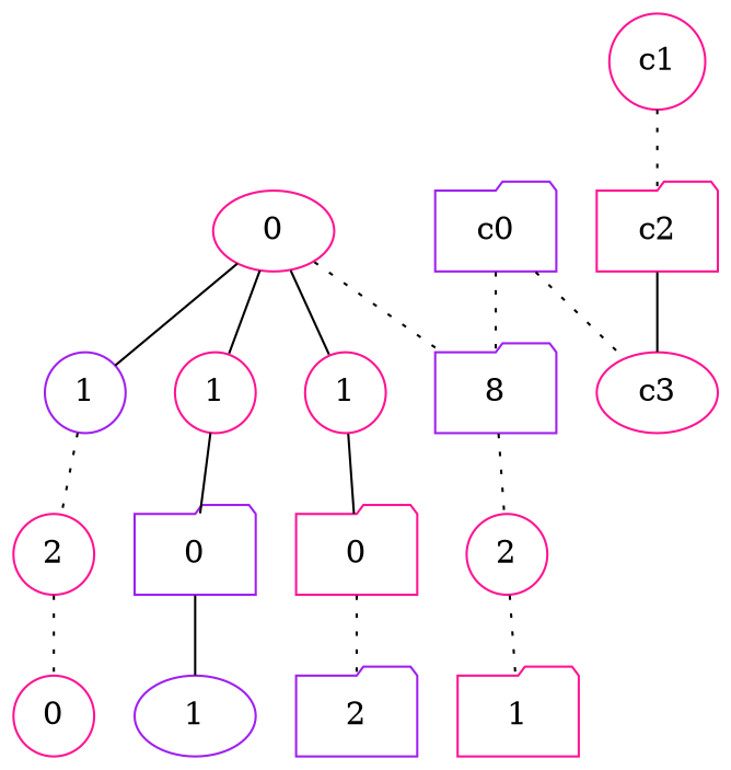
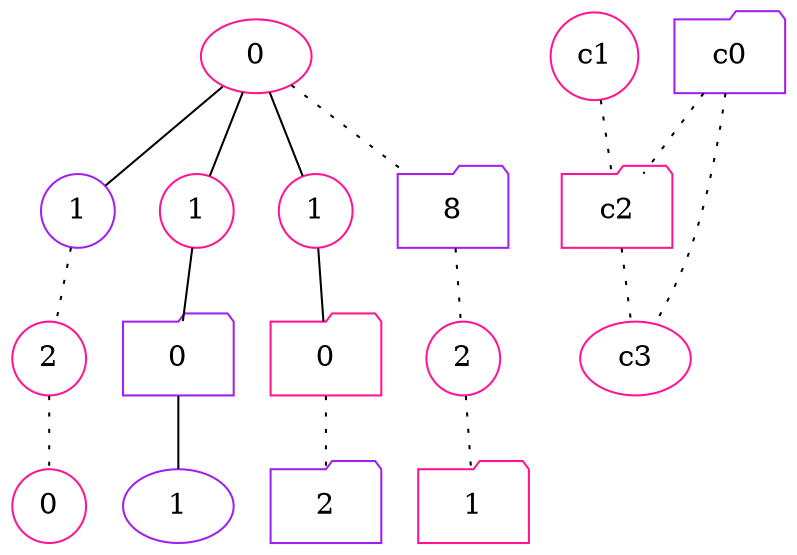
  graph {
    node [color=deeppink shape=circle]
    edge [style=dotted]
    n1 [label=0 shape=ellipse]
    n2 [color=purple label=1]
    n3 [label=1]
    n4 [label=1]
    n5 [color=purple label=8 shape=folder]
    n6 [label=2]
    n7 [color=purple label=0 shape=folder]
    n8 [label=0 shape=folder]
    n9 [label=2]
    n10 [label=0]
    n11 [color=purple label=1 shape=ellipse]
    n12 [color=purple label=2 shape=folder]
    n13 [label=1 shape=folder]
    c0 [color=purple shape=folder]
    c2 [shape=folder]
    c3 [shape=ellipse]
    c1
    n1 -- n2 [style=""]
    n1 -- n3 [style=""]
    n1 -- n4 [style=""]
    n1 -- n5
    n2 -- n6
    n3 -- n7 [style=""]
    n4 -- n8 [style=""]
    n5 -- n9
    n6 -- n10
    n7 -- n11 [style=""]
    n8 -- n12
    n9 -- n13
-   c0 -- n5
+   c0 -- c2
    c0 -- c3
-   c2 -- c3 [style=solid]
+   c2 -- c3
    c1 -- c2
  }
